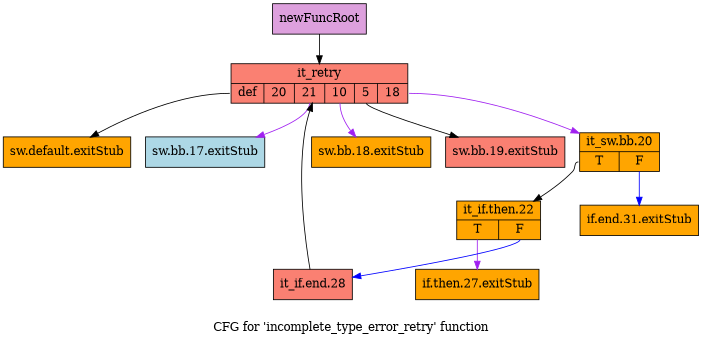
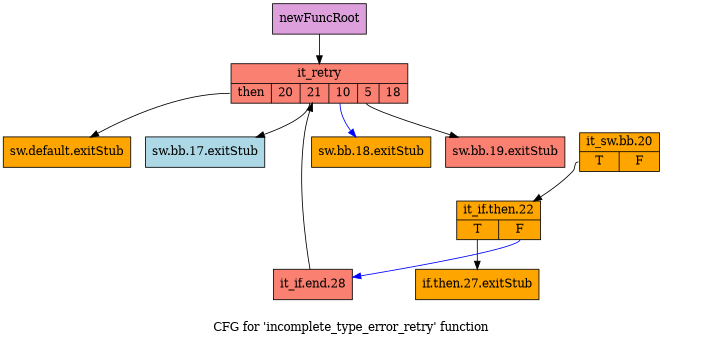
  digraph {
    label="CFG for 'incomplete_type_error_retry' function"
    node [fillcolor=orange shape=record style=filled]
    edge [color=black tailport=s0]
    n1 [fillcolor=plum label="{newFuncRoot}"]
-   n2 [fillcolor=salmon label="{it_retry|{<s0>def|<s1>20|<s2>21|<s3>10|<s4>5|<s5>18}}"]
+   n2 [fillcolor=salmon label="{it_retry|{<s0>then|<s1>20|<s2>21|<s3>10|<s4>5|<s5>18}}"]
    n3 [label="{sw.default.exitStub}"]
    n4 [fillcolor=lightblue label="{sw.bb.17.exitStub}"]
    n5 [label="{sw.bb.18.exitStub}"]
    n6 [fillcolor=salmon label="{sw.bb.19.exitStub}"]
    n7 [label="{it_sw.bb.20|{<s0>T|<s1>F}}"]
-   n8 [label="{if.end.31.exitStub}"]
    n9 [label="{it_if.then.22|{<s0>T|<s1>F}}"]
    n10 [label="{if.then.27.exitStub}"]
    n11 [fillcolor=salmon label="{it_if.end.28}"]
    n1 -> n2
    n2 -> n3
-   n2 -> n4 [color=purple tailport=s2]
-   n2 -> n5 [color=purple tailport=s3]
+   n2 -> n4 [tailport=s2]
+   n2 -> n5 [color=blue tailport=s3]
    n2 -> n6 [tailport=s4]
-   n2 -> n7 [color=purple tailport=s5]
-   n7 -> n8 [color=blue tailport=s1]
    n7 -> n9
-   n9 -> n10 [color=purple]
+   n9 -> n10
    n9 -> n11 [color=blue tailport=s1]
    n11 -> n2
  }
